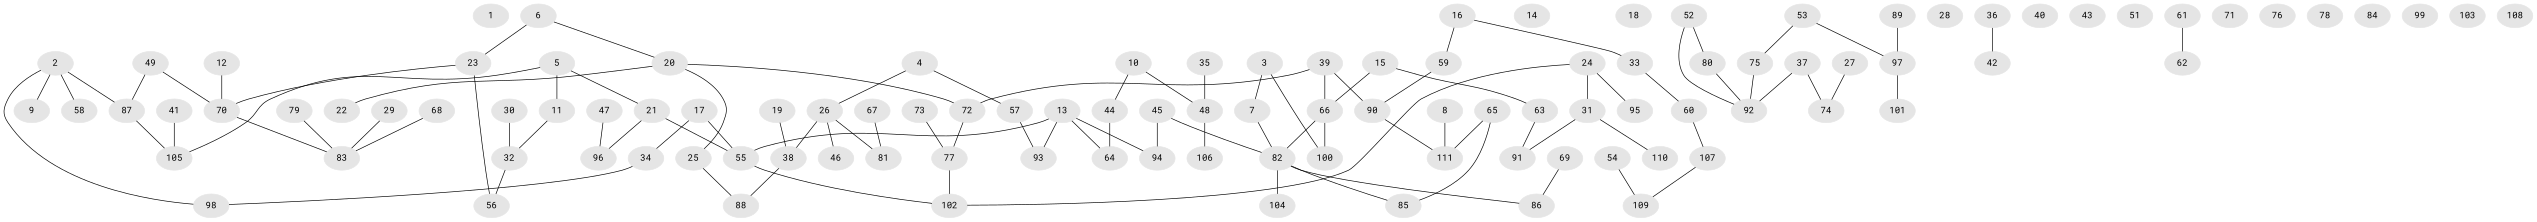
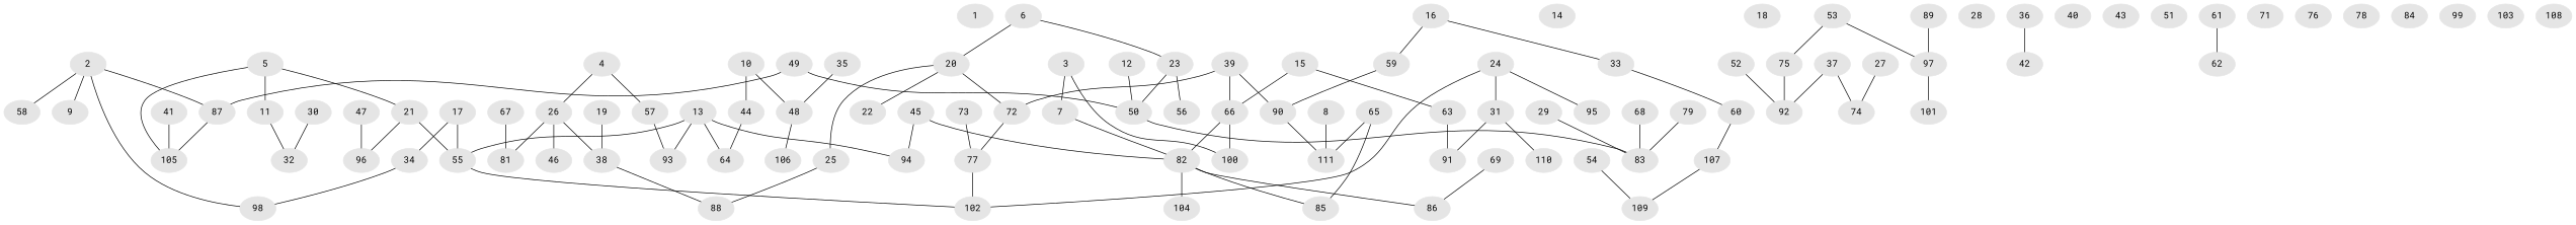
  graph {
    fontname="Roboto Mono"
    node [color=gray90 fontname="Roboto Mono" style=filled]
    edge [fontname="Roboto Mono"]
    1
    2
    9
    58
    87
    98
    105
    3
    7
    100
    82
    4
    26
    57
    38
    46
    81
    93
    5
    11
    21
    32
    55
    96
    6
    20
    23
    22
    72
    25
-   70
+   70 [label=50]
    56
    85
    86
    104
    8
    111
    10
    44
    48
    64
    106
    12
    83
    13
    94
    14
    15
    63
    66
    91
    16
    33
    59
    60
    90
    17
    34
    102
    18
    19
    88
    52
    92
-   80
    77
    24
    31
    95
    110
    27
    74
    28
    29
    30
    107
    35
    36
    42
    37
    39
    40
    41
    43
    45
    47
    49
    51
    53
    75
    97
    101
    54
    109
    61
    62
    65
    67
    68
    69
    71
    73
    76
    78
    79
    84
    89
    99
    103
    108
    2 -- 9
    2 -- 58
    2 -- 87
    2 -- 98
    87 -- 105
    3 -- 7
    3 -- 100
    7 -- 82
    82 -- 85
    82 -- 86
    82 -- 104
    4 -- 26
    4 -- 57
    26 -- 38
    26 -- 46
    26 -- 81
    57 -- 93
    38 -- 88
    5 -- 105
    5 -- 11
    5 -- 21
    11 -- 32
    21 -- 55
    21 -- 96
-   32 -- 56
    55 -- 102
    6 -- 20
    6 -- 23
    20 -- 22
    20 -- 72
    20 -- 25
    23 -- 70
    23 -- 56
    72 -- 77
    25 -- 88
    70 -- 83
    8 -- 111
    10 -- 44
    10 -- 48
    44 -- 64
    48 -- 106
    12 -- 70
    13 -- 93
    13 -- 55
    13 -- 64
    13 -- 94
    15 -- 63
    15 -- 66
    63 -- 91
    66 -- 100
    66 -- 82
    16 -- 33
    16 -- 59
    33 -- 60
    59 -- 90
    60 -- 107
    90 -- 111
    17 -- 55
    17 -- 34
    34 -- 98
    19 -- 38
    52 -- 92
-   52 -- 80
-   80 -- 92
    77 -- 102
    24 -- 102
    24 -- 31
    24 -- 95
    31 -- 91
    31 -- 110
    27 -- 74
    29 -- 83
    30 -- 32
    107 -- 109
    35 -- 48
    36 -- 42
    37 -- 92
    37 -- 74
    39 -- 72
    39 -- 66
    39 -- 90
    41 -- 105
    45 -- 82
    45 -- 94
    47 -- 96
    49 -- 87
    49 -- 70
    53 -- 75
    53 -- 97
    75 -- 92
    97 -- 101
    54 -- 109
    61 -- 62
    65 -- 85
    65 -- 111
    67 -- 81
    68 -- 83
    69 -- 86
    73 -- 77
    79 -- 83
    89 -- 97
  }
